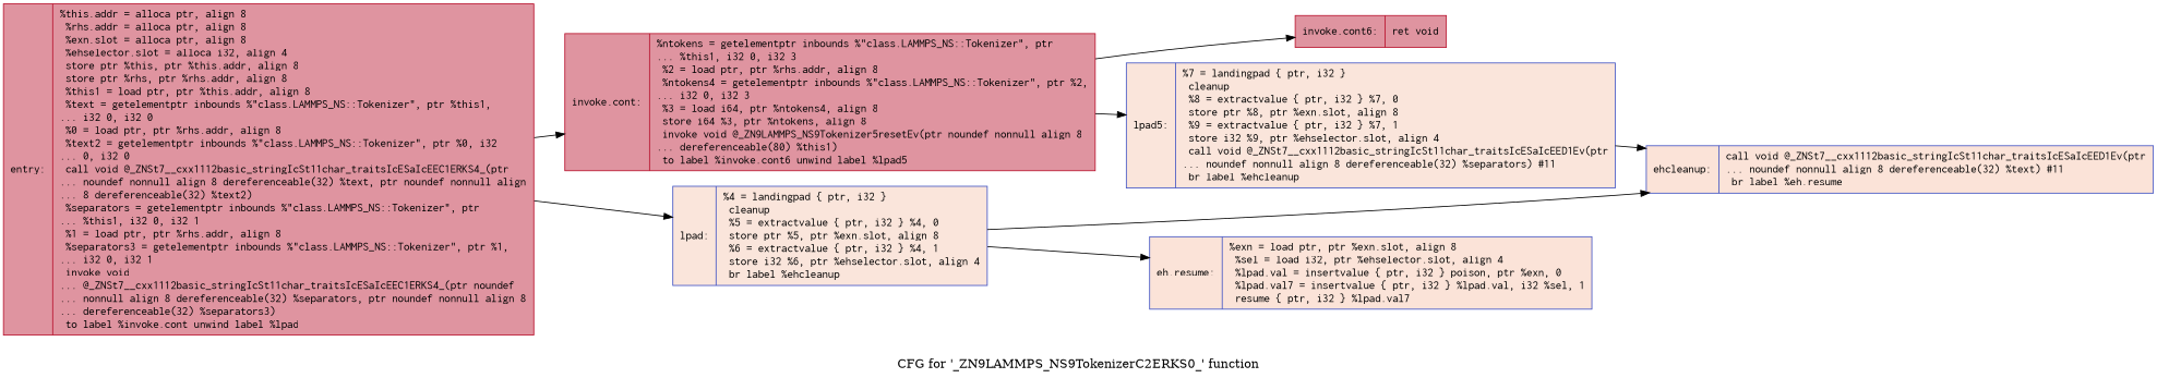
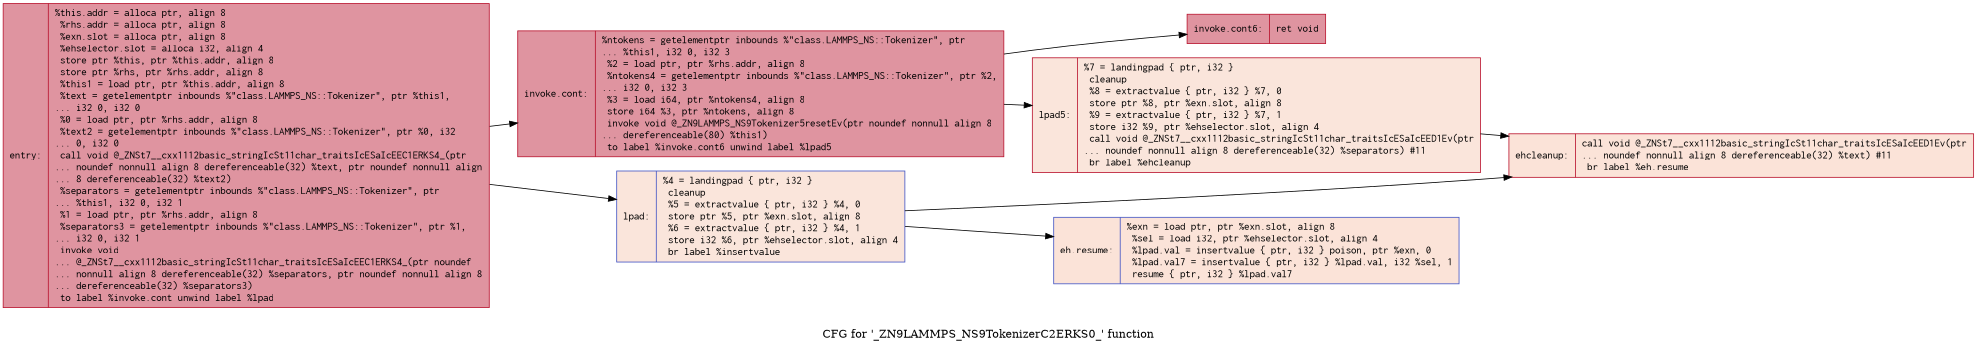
  digraph {
    label="CFG for '_ZN9LAMMPS_NS9TokenizerC2ERKS0_' function"
    rankdir=LR
    node [color="#3d50c3ff" fillcolor="#b70d2870" fontname=Courier shape=record style=filled]
    n1 [color="#b70d28ff" label="{entry:\l|  %this.addr = alloca ptr, align 8\l  %rhs.addr = alloca ptr, align 8\l  %exn.slot = alloca ptr, align 8\l  %ehselector.slot = alloca i32, align 4\l  store ptr %this, ptr %this.addr, align 8\l  store ptr %rhs, ptr %rhs.addr, align 8\l  %this1 = load ptr, ptr %this.addr, align 8\l  %text = getelementptr inbounds %\"class.LAMMPS_NS::Tokenizer\", ptr %this1,\l... i32 0, i32 0\l  %0 = load ptr, ptr %rhs.addr, align 8\l  %text2 = getelementptr inbounds %\"class.LAMMPS_NS::Tokenizer\", ptr %0, i32\l... 0, i32 0\l  call void @_ZNSt7__cxx1112basic_stringIcSt11char_traitsIcESaIcEEC1ERKS4_(ptr\l... noundef nonnull align 8 dereferenceable(32) %text, ptr noundef nonnull align\l... 8 dereferenceable(32) %text2)\l  %separators = getelementptr inbounds %\"class.LAMMPS_NS::Tokenizer\", ptr\l... %this1, i32 0, i32 1\l  %1 = load ptr, ptr %rhs.addr, align 8\l  %separators3 = getelementptr inbounds %\"class.LAMMPS_NS::Tokenizer\", ptr %1,\l... i32 0, i32 1\l  invoke void\l... @_ZNSt7__cxx1112basic_stringIcSt11char_traitsIcESaIcEEC1ERKS4_(ptr noundef\l... nonnull align 8 dereferenceable(32) %separators, ptr noundef nonnull align 8\l... dereferenceable(32) %separators3)\l          to label %invoke.cont unwind label %lpad\l}"]
    n2 [color="#b70d28ff" label="{invoke.cont:\l|  %ntokens = getelementptr inbounds %\"class.LAMMPS_NS::Tokenizer\", ptr\l... %this1, i32 0, i32 3\l  %2 = load ptr, ptr %rhs.addr, align 8\l  %ntokens4 = getelementptr inbounds %\"class.LAMMPS_NS::Tokenizer\", ptr %2,\l... i32 0, i32 3\l  %3 = load i64, ptr %ntokens4, align 8\l  store i64 %3, ptr %ntokens, align 8\l  invoke void @_ZN9LAMMPS_NS9Tokenizer5resetEv(ptr noundef nonnull align 8\l... dereferenceable(80) %this1)\l          to label %invoke.cont6 unwind label %lpad5\l}"]
-   n3 [fillcolor="#f4c5ad70" label="{lpad:\l|  %4 = landingpad \{ ptr, i32 \}\l          cleanup\l  %5 = extractvalue \{ ptr, i32 \} %4, 0\l  store ptr %5, ptr %exn.slot, align 8\l  %6 = extractvalue \{ ptr, i32 \} %4, 1\l  store i32 %6, ptr %ehselector.slot, align 4\l  br label %ehcleanup\l}"]
+   n3 [fillcolor="#f4c5ad70" label="{lpad:\l|  %4 = landingpad \{ ptr, i32 \}\l          cleanup\l  %5 = extractvalue \{ ptr, i32 \} %4, 0\l  store ptr %5, ptr %exn.slot, align 8\l  %6 = extractvalue \{ ptr, i32 \} %4, 1\l  store i32 %6, ptr %ehselector.slot, align 4\l  br label %insertvalue\l}"]
    n4 [color="#b70d28ff" label="{invoke.cont6:\l|  ret void\l}"]
-   n5 [fillcolor="#f4c5ad70" label="{lpad5:\l|  %7 = landingpad \{ ptr, i32 \}\l          cleanup\l  %8 = extractvalue \{ ptr, i32 \} %7, 0\l  store ptr %8, ptr %exn.slot, align 8\l  %9 = extractvalue \{ ptr, i32 \} %7, 1\l  store i32 %9, ptr %ehselector.slot, align 4\l  call void @_ZNSt7__cxx1112basic_stringIcSt11char_traitsIcESaIcEED1Ev(ptr\l... noundef nonnull align 8 dereferenceable(32) %separators) #11\l  br label %ehcleanup\l}"]
-   n6 [fillcolor="#f6bfa670" label="{ehcleanup:\l|  call void @_ZNSt7__cxx1112basic_stringIcSt11char_traitsIcESaIcEED1Ev(ptr\l... noundef nonnull align 8 dereferenceable(32) %text) #11\l  br label %eh.resume\l}"]
+   n5 [color="#b70d28ff" fillcolor="#f4c5ad70" label="{lpad5:\l|  %7 = landingpad \{ ptr, i32 \}\l          cleanup\l  %8 = extractvalue \{ ptr, i32 \} %7, 0\l  store ptr %8, ptr %exn.slot, align 8\l  %9 = extractvalue \{ ptr, i32 \} %7, 1\l  store i32 %9, ptr %ehselector.slot, align 4\l  call void @_ZNSt7__cxx1112basic_stringIcSt11char_traitsIcESaIcEED1Ev(ptr\l... noundef nonnull align 8 dereferenceable(32) %separators) #11\l  br label %ehcleanup\l}"]
+   n6 [color="#b70d28ff" fillcolor="#f6bfa670" label="{ehcleanup:\l|  call void @_ZNSt7__cxx1112basic_stringIcSt11char_traitsIcESaIcEED1Ev(ptr\l... noundef nonnull align 8 dereferenceable(32) %text) #11\l  br label %eh.resume\l}"]
    n7 [fillcolor="#f6bfa670" label="{eh.resume:\l|  %exn = load ptr, ptr %exn.slot, align 8\l  %sel = load i32, ptr %ehselector.slot, align 4\l  %lpad.val = insertvalue \{ ptr, i32 \} poison, ptr %exn, 0\l  %lpad.val7 = insertvalue \{ ptr, i32 \} %lpad.val, i32 %sel, 1\l  resume \{ ptr, i32 \} %lpad.val7\l}"]
    n1 -> n2
    n1 -> n3
    n2 -> n4
    n2 -> n5
    n3 -> n6
    n3 -> n7
    n5 -> n6
  }
